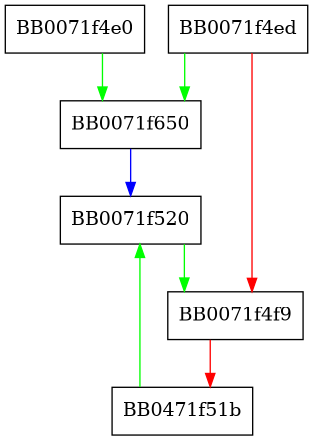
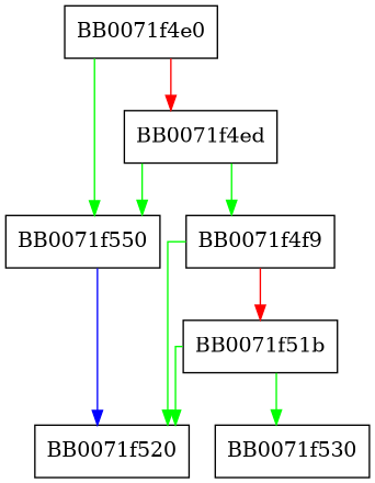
  digraph {
    splines=ortho
    node [shape=box]
    edge [color=green]
    BB0071f4e0
-   BB0071f550 [label=BB0071f650]
+   BB0071f550
    BB0071f4ed
    BB0071f520
    BB0071f4f9
-   BB0071f51b [label=BB0471f51b]
+   BB0071f51b
+   BB0071f530
    BB0071f4e0 -> BB0071f550
+   BB0071f4e0 -> BB0071f4ed [color=red]
    BB0071f550 -> BB0071f520 [color=blue]
    BB0071f4ed -> BB0071f550
-   BB0071f4ed -> BB0071f4f9 [color=red]
-   BB0071f520 -> BB0071f4f9
+   BB0071f4ed -> BB0071f4f9
+   BB0071f4f9 -> BB0071f520
    BB0071f4f9 -> BB0071f51b [color=red]
    BB0071f51b -> BB0071f520
+   BB0071f51b -> BB0071f530
  }
